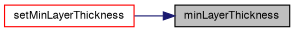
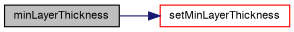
  digraph {
    rankdir=LR
    node [fontname=FreeSans fontsize=10 shape=record]
    n1 [color=black fillcolor=grey75 fontcolor=black height=0.2 label=minLayerThickness style=filled width=0.4]
    n2 [color=red height=0.2 label=setMinLayerThickness width=0.4]
-   n2 -> n1 [color=midnightblue fontname=FreeSans fontsize=10 labelfontname=FreeSans labelfontsize=10 style=solid]
+   n1 -> n2 [color=midnightblue fontname=FreeSans fontsize=10 labelfontname=FreeSans labelfontsize=10 style=solid]
  }
